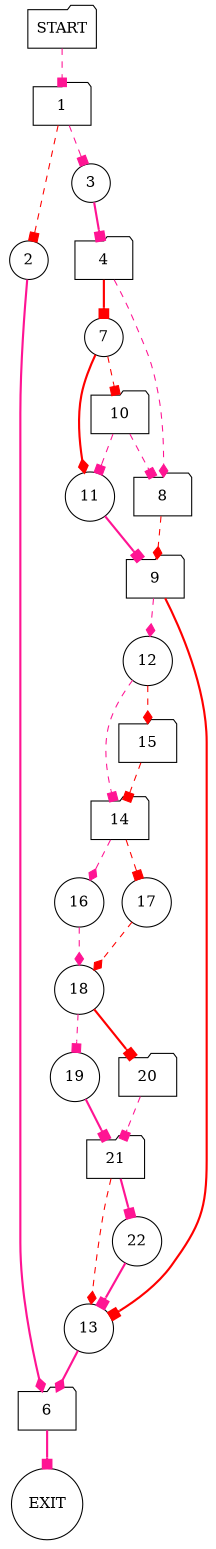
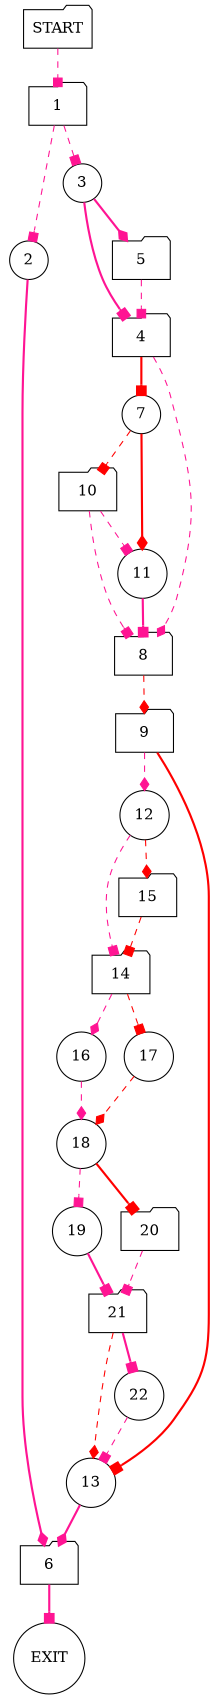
  digraph {
    node [shape=folder]
    edge [arrowhead=box color=deeppink style=dashed]
    n1 [label=START]
    1
    2 [shape=circle]
    3 [shape=circle]
    n5 [label=EXIT shape=circle]
    6
    4
+   5
    7 [shape=circle]
    8
    10
    11 [shape=circle]
    9
    12 [shape=circle]
    13 [shape=circle]
    14
    15
    16 [shape=circle]
    17 [shape=circle]
    18 [shape=circle]
    19 [shape=circle]
    20
    21
    22 [shape=circle]
    n1 -> 1
-   1 -> 2 [color=red]
+   1 -> 2
    1 -> 3
    2 -> 6 [arrowhead=diamond style=bold]
    3 -> 4 [style=bold]
+   3 -> 5 [arrowhead=diamond style=bold]
    6 -> n5 [style=bold]
    4 -> 7 [color=red style=bold]
    4 -> 8 [arrowhead=diamond]
+   5 -> 4
    7 -> 10 [color=red]
    7 -> 11 [arrowhead=diamond color=red style=bold]
    8 -> 9 [arrowhead=diamond color=red]
    10 -> 8
    10 -> 11
-   11 -> 9 [style=bold]
+   11 -> 8 [style=bold]
    9 -> 12 [arrowhead=diamond]
    9 -> 13 [color=red style=bold]
    12 -> 14
    12 -> 15 [arrowhead=diamond color=red]
    13 -> 6 [arrowhead=diamond style=bold]
    14 -> 16 [arrowhead=diamond]
    14 -> 17 [color=red]
    15 -> 14 [color=red]
    16 -> 18 [arrowhead=diamond]
    17 -> 18 [arrowhead=diamond color=red]
    18 -> 19
    18 -> 20 [color=red style=bold]
    19 -> 21 [style=bold]
    20 -> 21
    21 -> 13 [arrowhead=diamond color=red]
    21 -> 22 [style=bold]
-   22 -> 13 [style=bold]
+   22 -> 13
  }
